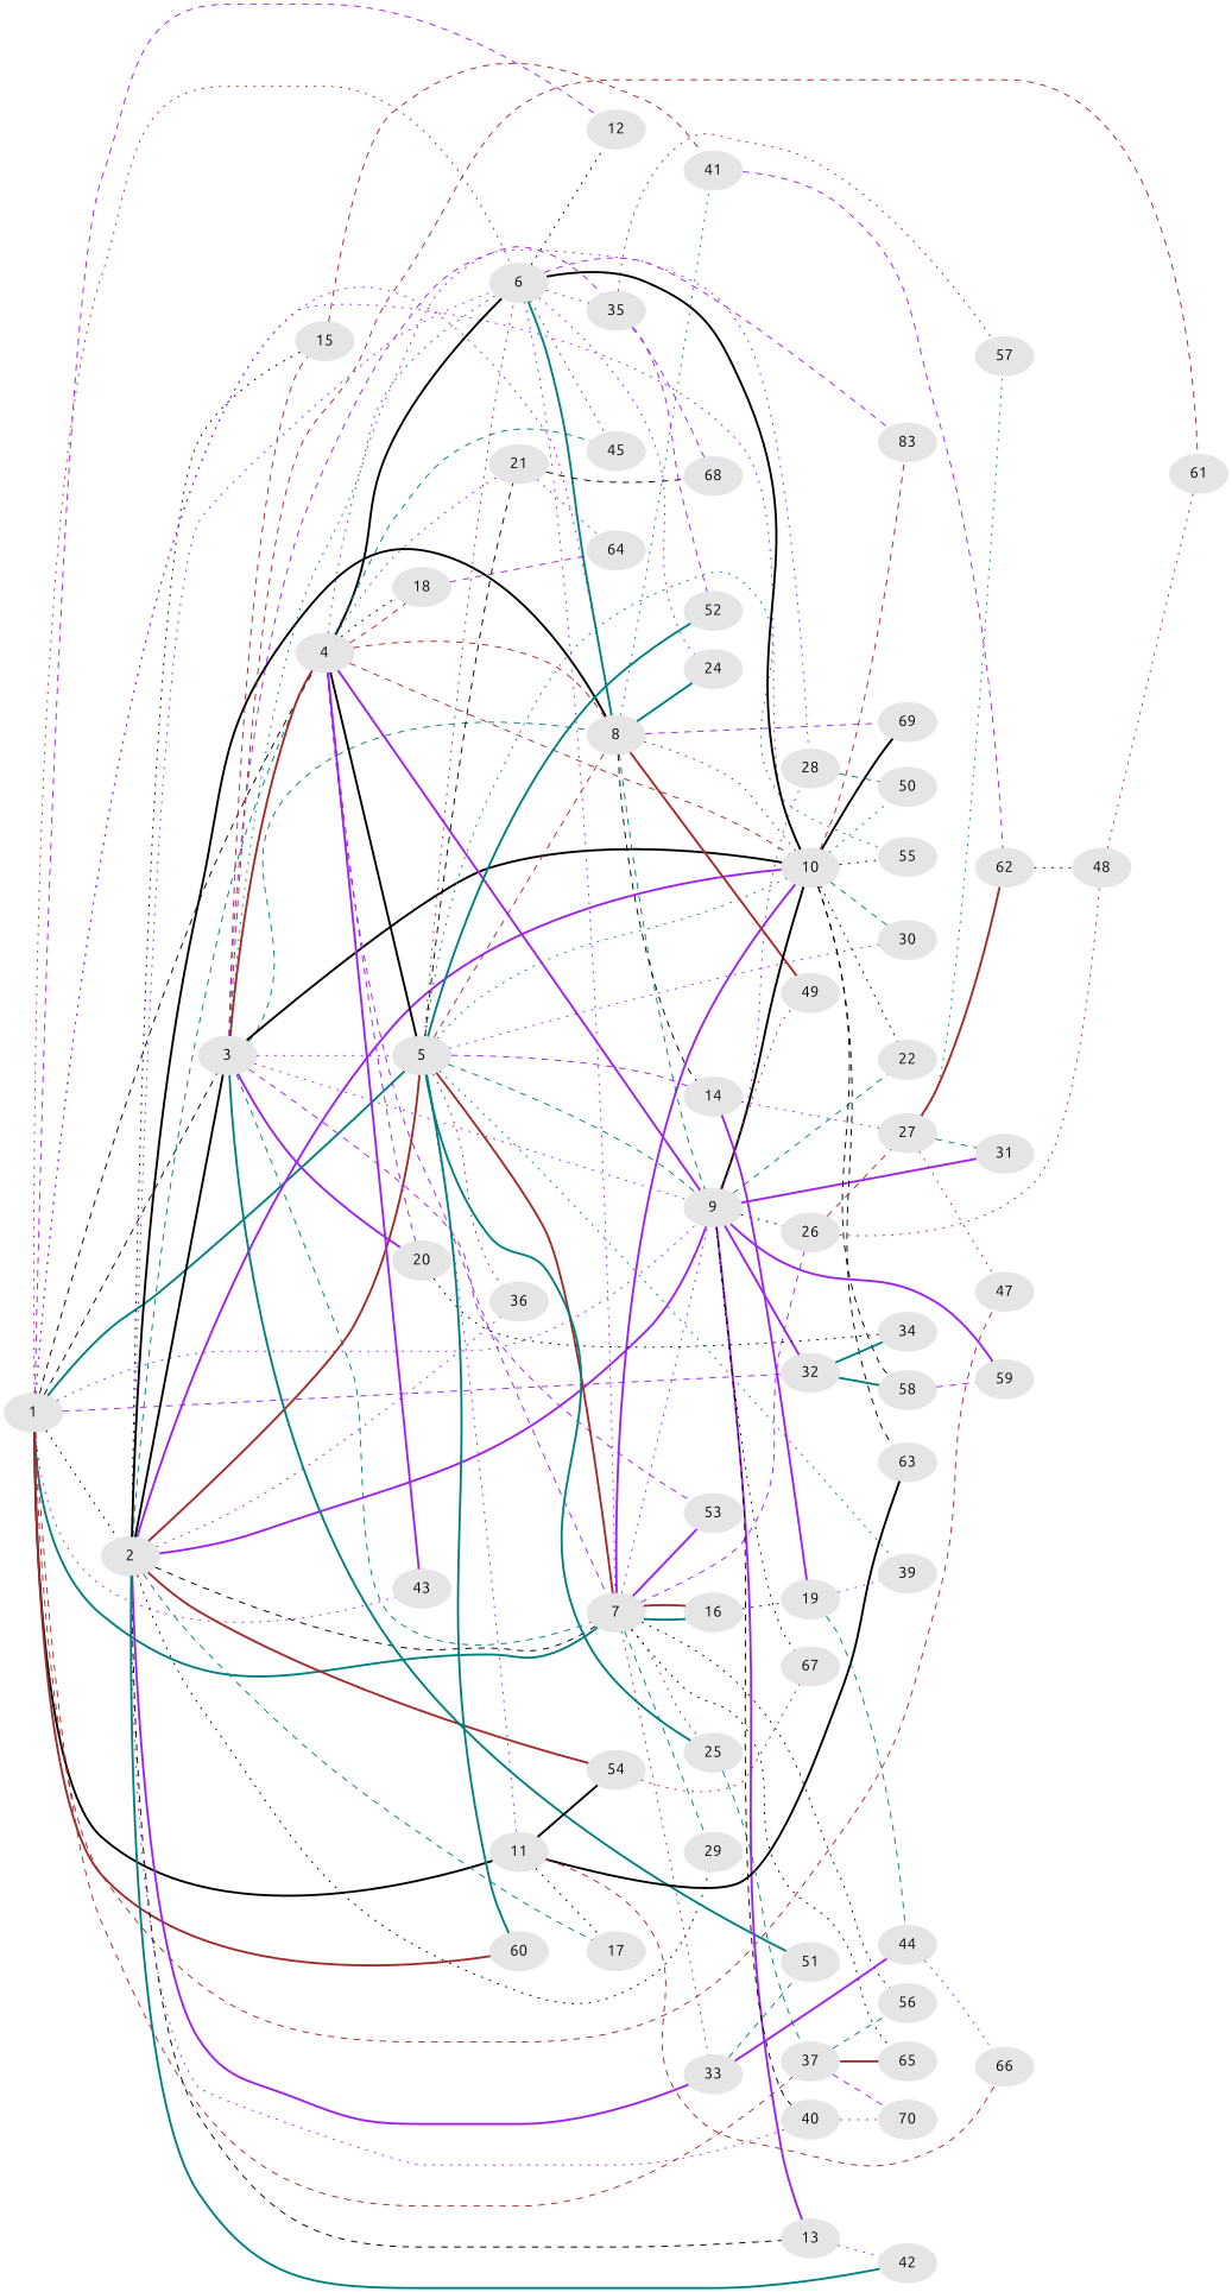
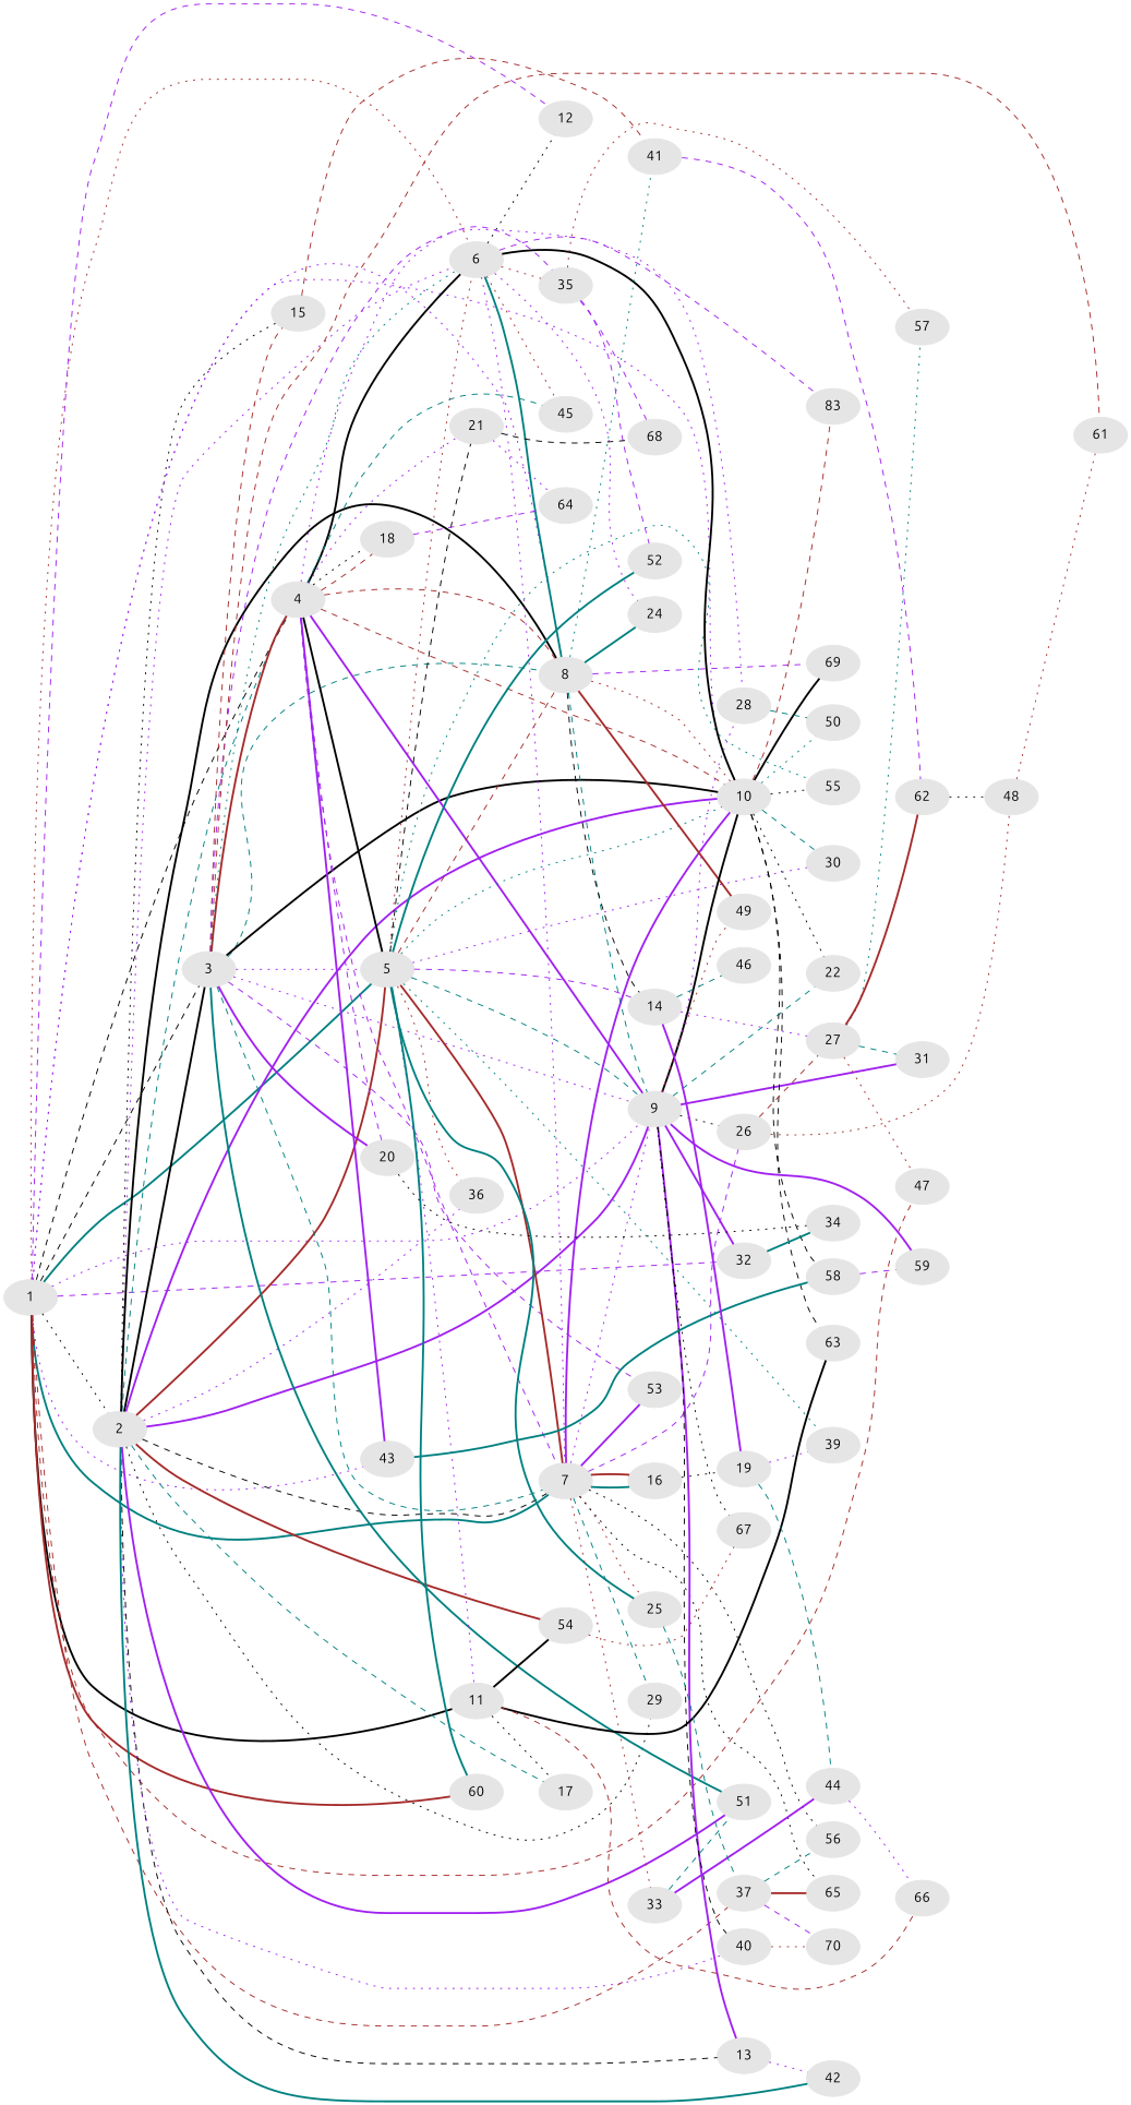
  graph {
    fontname=Ubuntu
    rankdir=LR
    node [color=gray90 fontname=Ubuntu style=filled]
    edge [color=purple fontname=Ubuntu style=dotted]
    1
    2
    3
    4
    5
    6
    7
    8
    9
    10
    11
    12
    32
    37
    43
    47
    60
    13
    15
    17
    29
    33
    36
    40
    42
    54
    20
    35
    51
    53
    61
    18
    21
    28
    45
    14
    25
    30
    39
    52
    55
    n42 [label=83]
    24
    16
    26
    56
    65
    41
    49
    69
    22
    31
    59
    67
    50
    58
    63
    66
    34
    70
    44
    68
    57
    64
    19
    27
+   46
    48
    62
    1 -- 2 [color=black]
    1 -- 3 [color=black style=dashed]
    1 -- 4 [color=black style=dashed]
    1 -- 5 [color=teal style=bold]
    1 -- 6 [color=brown]
    1 -- 7 [color=teal style=bold]
    1 -- 8
    1 -- 9
    1 -- 10
    1 -- 11 [color=black style=bold]
    1 -- 12 [style=dashed]
    1 -- 32 [style=dashed]
    1 -- 37 [color=brown style=dashed]
    1 -- 43
    1 -- 47 [color=brown style=dashed]
    1 -- 60 [color=brown style=bold]
    2 -- 3 [color=black style=bold]
    2 -- 4 [color=teal style=dashed]
    2 -- 5 [color=brown style=bold]
    2 -- 6
    2 -- 7 [color=black style=dashed]
    2 -- 8 [color=black style=bold]
    2 -- 9 [style=bold]
    2 -- 10 [style=bold]
    2 -- 13 [color=black style=dashed]
    2 -- 15 [color=black]
    2 -- 17 [color=teal style=dashed]
    2 -- 29 [color=black]
-   2 -- 33 [style=bold]
+   2 -- 51 [style=bold]
    2 -- 36
    2 -- 40
    2 -- 42 [color=teal style=bold]
    2 -- 54 [color=brown style=bold]
    3 -- 4 [color=brown style=bold]
    3 -- 5
    3 -- 6 [color=teal]
    3 -- 7 [color=teal style=dashed]
    3 -- 8 [color=teal style=dashed]
    3 -- 9
    3 -- 10 [color=black style=bold]
    3 -- 15 [color=brown style=dashed]
    3 -- 20 [style=bold]
    3 -- 35 [style=dashed]
    3 -- 51 [color=teal style=bold]
    3 -- 53 [style=dashed]
    3 -- 61 [color=brown style=dashed]
    4 -- 5 [color=black style=bold]
    4 -- 6 [color=black style=bold]
    4 -- 7 [style=dashed]
    4 -- 8 [color=brown style=dashed]
    4 -- 9 [style=bold]
    4 -- 10 [color=brown style=dashed]
    4 -- 43 [style=bold]
    4 -- 20 [style=dashed]
    4 -- 18 [color=brown style=dashed]
    4 -- 18 [color=black]
    4 -- 21
    4 -- 28
    4 -- 45 [color=teal style=dashed]
    5 -- 6 [color=brown]
    5 -- 7 [color=brown style=bold]
    5 -- 8 [color=brown style=dashed]
    5 -- 9 [color=teal style=dashed]
    5 -- 10 [color=teal]
    5 -- 11
    5 -- 60 [color=teal style=bold]
    5 -- 36 [color=brown]
    5 -- 21 [color=black style=dashed]
    5 -- 14 [style=dashed]
    5 -- 25 [color=teal style=bold]
    5 -- 30
    5 -- 39 [color=teal]
    5 -- 52 [color=teal style=bold]
    5 -- 55 [color=teal]
    6 -- 7
    6 -- 8 [color=teal style=bold]
    6 -- 10 [color=black style=bold]
    6 -- 12 [color=black]
    6 -- 35 [color=brown]
    6 -- 45 [color=brown]
    6 -- n42 [style=dashed]
    6 -- 24
    7 -- 9
    7 -- 10 [style=bold]
    7 -- 29 [color=teal style=dashed]
    7 -- 33 [color=brown]
    7 -- 53 [style=bold]
    7 -- 25 [color=brown]
    7 -- 16 [color=teal style=bold]
    7 -- 16 [color=brown style=bold]
    7 -- 26 [style=dashed]
    7 -- 56 [color=black]
    7 -- 65 [color=black]
    8 -- 9 [color=teal style=dashed]
    8 -- 10 [color=brown]
    8 -- 14 [color=black style=dashed]
    8 -- 24 [color=teal style=bold]
    8 -- 41 [color=teal]
    8 -- 49 [color=brown style=bold]
    8 -- 69 [style=dashed]
    9 -- 10 [color=black style=bold]
    9 -- 32 [style=bold]
    9 -- 13 [style=bold]
    9 -- 40 [color=black style=dashed]
    9 -- 28
    9 -- 26 [color=black]
    9 -- 49 [color=brown]
    9 -- 22 [color=teal style=dashed]
    9 -- 31 [style=bold]
    9 -- 59 [style=bold]
    9 -- 67 [color=black]
    10 -- 30 [color=teal style=dashed]
    10 -- 55 [color=black]
    10 -- n42 [color=brown style=dashed]
    10 -- 69 [color=black style=bold]
    10 -- 22 [color=black]
    10 -- 50 [color=teal]
    10 -- 58 [color=black style=dashed]
    10 -- 63 [color=black style=dashed]
    11 -- 17 [color=black]
    11 -- 54 [color=black style=bold]
    11 -- 63 [color=black style=bold]
    11 -- 66 [color=brown style=dashed]
    32 -- 34 [color=teal style=bold]
    37 -- 56 [color=teal style=dashed]
    37 -- 65 [color=brown style=bold]
    37 -- 70 [style=dashed]
-   32 -- 58 [color=teal style=bold]
+   43 -- 58 [color=teal style=bold]
    13 -- 42
    15 -- 41 [color=brown style=dashed]
    33 -- 51 [color=teal style=dashed]
    33 -- 44 [style=bold]
    40 -- 70 [color=brown]
    54 -- 67 [color=brown]
    20 -- 34 [color=black]
    35 -- 52 [style=dashed]
    35 -- 68 [style=dashed]
    35 -- 57 [color=brown]
    18 -- 64 [style=dashed]
    21 -- 68 [color=black style=dashed]
    21 -- 64
    28 -- 50 [color=teal style=dashed]
    14 -- 19 [style=bold]
    14 -- 27
+   14 -- 46 [color=teal style=dashed]
    25 -- 37 [color=teal style=dashed]
    16 -- 19 [color=black]
    26 -- 27 [color=brown style=dashed]
    26 -- 48 [color=brown]
    41 -- 62 [style=dashed]
    58 -- 59 [style=dashed]
    44 -- 66
    19 -- 39
    19 -- 44 [color=teal style=dashed]
    27 -- 47 [color=brown]
    27 -- 31 [color=teal style=dashed]
    27 -- 57 [color=teal]
    27 -- 62 [color=brown style=bold]
    48 -- 61 [color=brown]
    62 -- 48 [color=black]
  }
